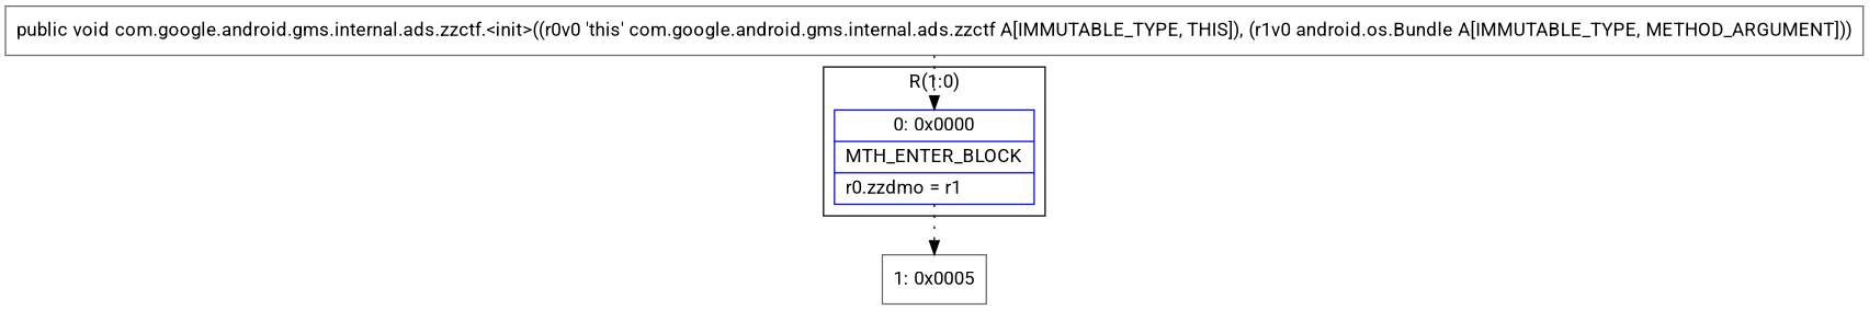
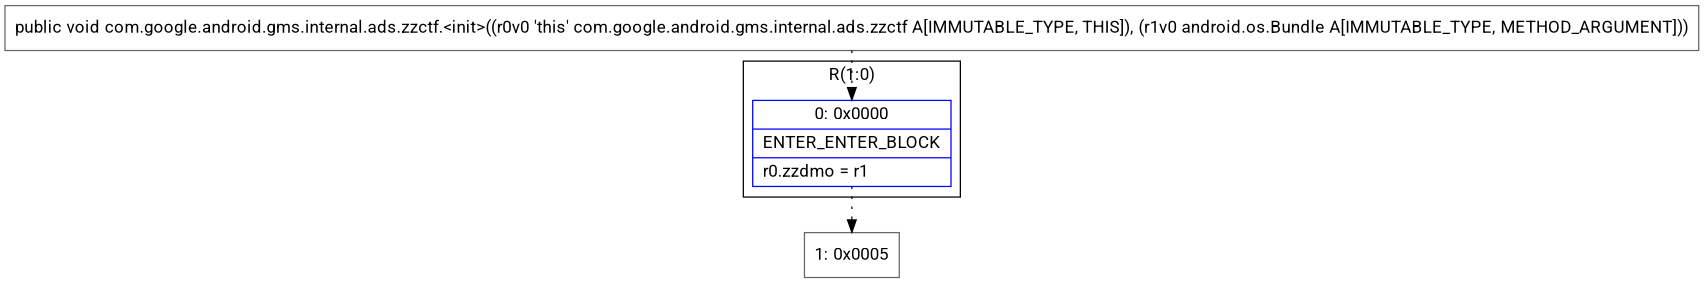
  digraph {
    fontname=Roboto
    node [color=gray40 shape=record fontname=Roboto]
    edge [style=dotted fontname=Roboto]
-   n1 [color=blue label="{0\:\ 0x0000|MTH_ENTER_BLOCK\l|r0.zzdmo = r1\l}"]
+   n1 [color=blue label="{0\:\ 0x0000|ENTER_ENTER_BLOCK\l|r0.zzdmo = r1\l}"]
    n2 [label="{1\:\ 0x0005}"]
    n3 [label="{public void com.google.android.gms.internal.ads.zzctf.\<init\>((r0v0 'this' com.google.android.gms.internal.ads.zzctf A[IMMUTABLE_TYPE, THIS]), (r1v0 android.os.Bundle A[IMMUTABLE_TYPE, METHOD_ARGUMENT])) }"]
    subgraph cluster_1 {
      label="R(1:0)"
      n1
    }
    n1 -> n2
    n3 -> n1
  }
